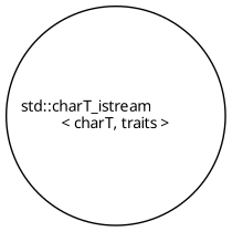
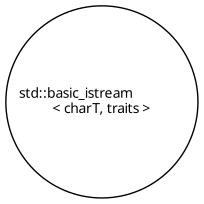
  digraph {
    rankdir=TB
    fontname="Noto Sans"
-   n1 [color=black fillcolor=white fontname="Noto Sans" fontsize=10 height=0.2 label="std::charT_istream\l\< charT, traits \>" shape=circle style=filled width=0.4]
+   n1 [color=black fillcolor=white fontname="Noto Sans" fontsize=10 height=0.2 label="std::basic_istream\l\< charT, traits \>" shape=circle style=filled width=0.4]
  }
